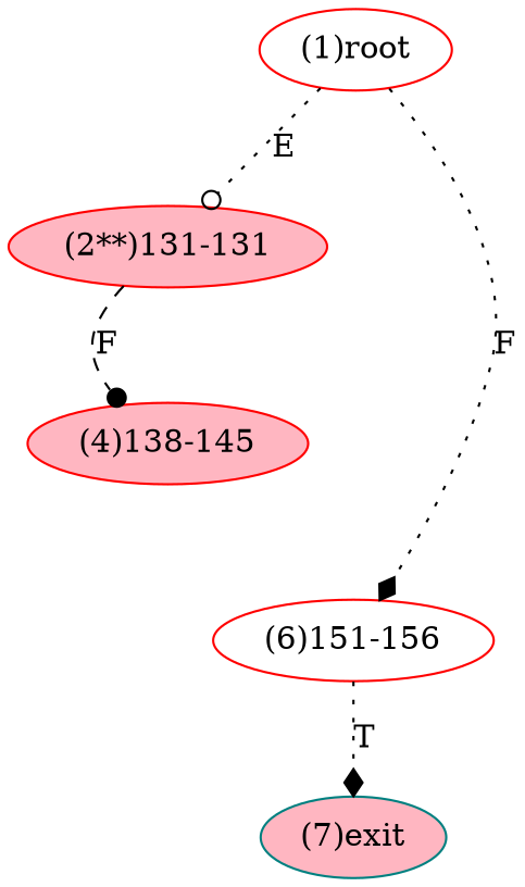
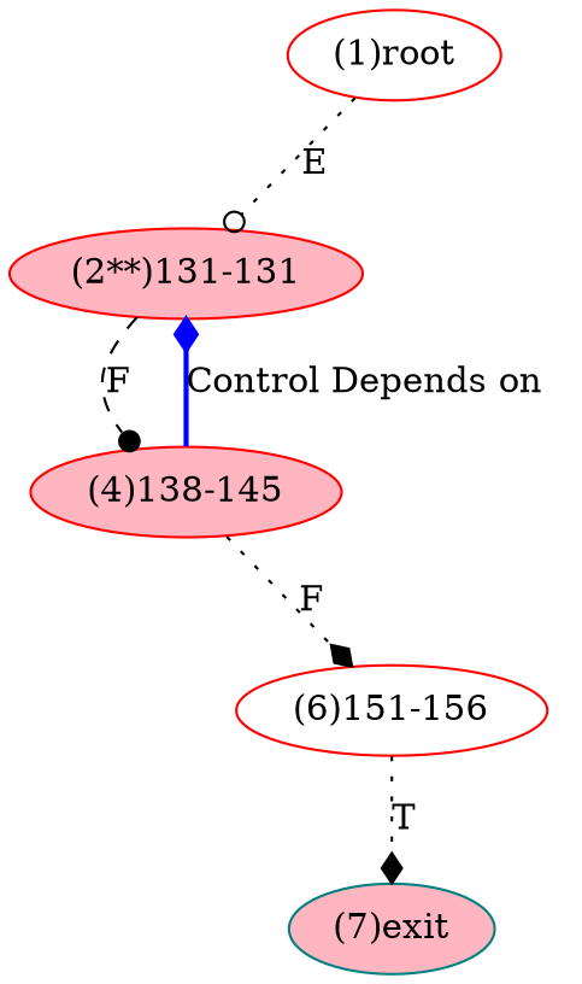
  digraph {
    node [color=red fillcolor=lightpink style=filled]
    edge [arrowhead=diamond style=dotted]
    n1 [fillcolor=white label="(1)root"]
    n2 [label="(2**)131-131"]
    n3 [label="(4)138-145"]
    n4 [fillcolor=white label="(6)151-156"]
    n5 [color=teal label="(7)exit"]
    n1 -> n2 [arrowhead=odot label=E]
    n2 -> n3 [arrowhead=dot label=F style=dashed]
-   n1 -> n4 [label=F]
+   n3 -> n2 [color=blue label="Control Depends on" style=bold]
+   n3 -> n4 [label=F]
    n4 -> n5 [label=T]
  }
